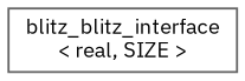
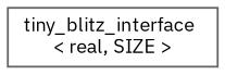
  digraph {
    rankdir=LR
    fontname="IBM Plex Sans"
-   n1 [color=grey40 fillcolor=white fontname="IBM Plex Sans" fontsize=10 height=0.2 label="blitz_blitz_interface\l\< real, SIZE \>" shape=box style=filled width=0.4]
+   n1 [color=grey40 fillcolor=white fontname="IBM Plex Sans" fontsize=10 height=0.2 label="tiny_blitz_interface\l\< real, SIZE \>" shape=box style=filled width=0.4]
  }
